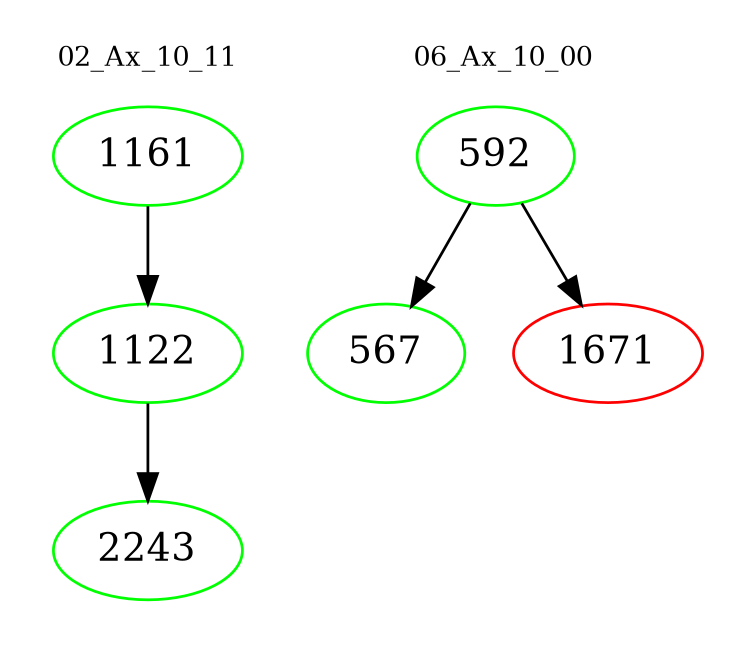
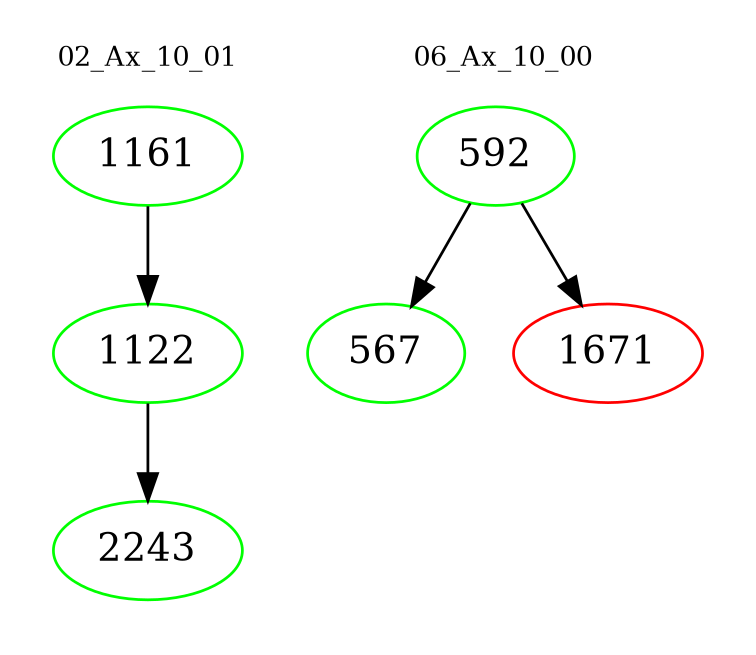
  digraph {
    node [color=green]
    edge [color=black]
    n1 [label=1122]
    n2 [label=1161]
    n3 [label=2243]
    n4 [label=592]
    n5 [label=567]
    n6 [color=red label=1671]
    subgraph cluster_1 {
      color=white
      fontsize=10
-     label="02_Ax_10_11"
+     label="02_Ax_10_01"
      n1
      n2
      n3
    }
    subgraph cluster_2 {
      color=white
      fontsize=10
      label="06_Ax_10_00"
      n4
      n5
      n6
    }
    n1 -> n3
    n2 -> n1
    n4 -> n5
    n4 -> n6
  }
